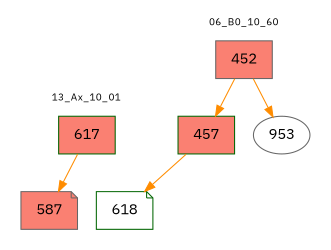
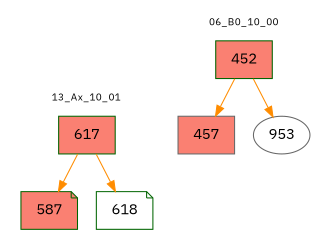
  digraph {
    fontname="IBM Plex Sans"
    node [color=darkgreen fillcolor=salmon fontname="IBM Plex Sans" shape=box style=filled]
    edge [color=darkorange fontname="IBM Plex Sans"]
    n1 [label=617]
-   n2 [color=gray40 label=587 shape=note]
+   n2 [label=587 shape=note]
    n3 [fillcolor=white label=618 shape=note]
-   n4 [color=gray40 label=452]
-   n5 [label=457]
+   n4 [label=452]
+   n5 [color=gray40 label=457]
    n6 [color=gray40 fillcolor=white label=953 shape=ellipse]
    subgraph cluster_1 {
      color=white
      fontsize=10
      label="13_Ax_10_01"
      n1
      n2
      n3
    }
    subgraph cluster_2 {
      color=white
      fontsize=10
-     label="06_B0_10_60"
+     label="06_B0_10_00"
      n4
      n5
      n6
    }
    n1 -> n2
-   n5 -> n3
+   n1 -> n3
    n4 -> n5
    n4 -> n6
  }
